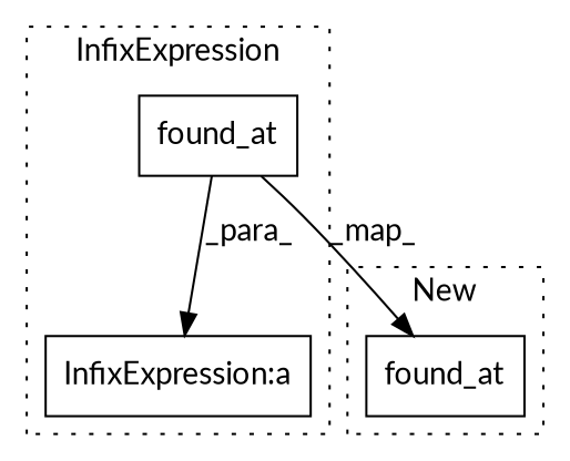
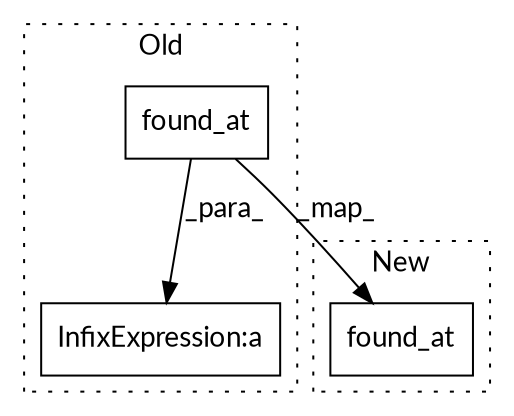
  digraph {
    fontname=Lato
    node [a=32 l=10 shape=box fontname=Lato]
    edge [fontname=Lato]
    n1 [label=found_at s=1378]
    n2 [a=27 l=3 label="InfixExpression:a" s=1368]
    n3 [label=found_at s=1563]
    subgraph cluster_1 {
-     label=InfixExpression
+     label=Old
      style=dotted
      n1
      n2
    }
    subgraph cluster_2 {
      label=New
      style=dotted
      n3
    }
    n1 -> n2 [label=_para_]
    n1 -> n3 [label=_map_]
  }
